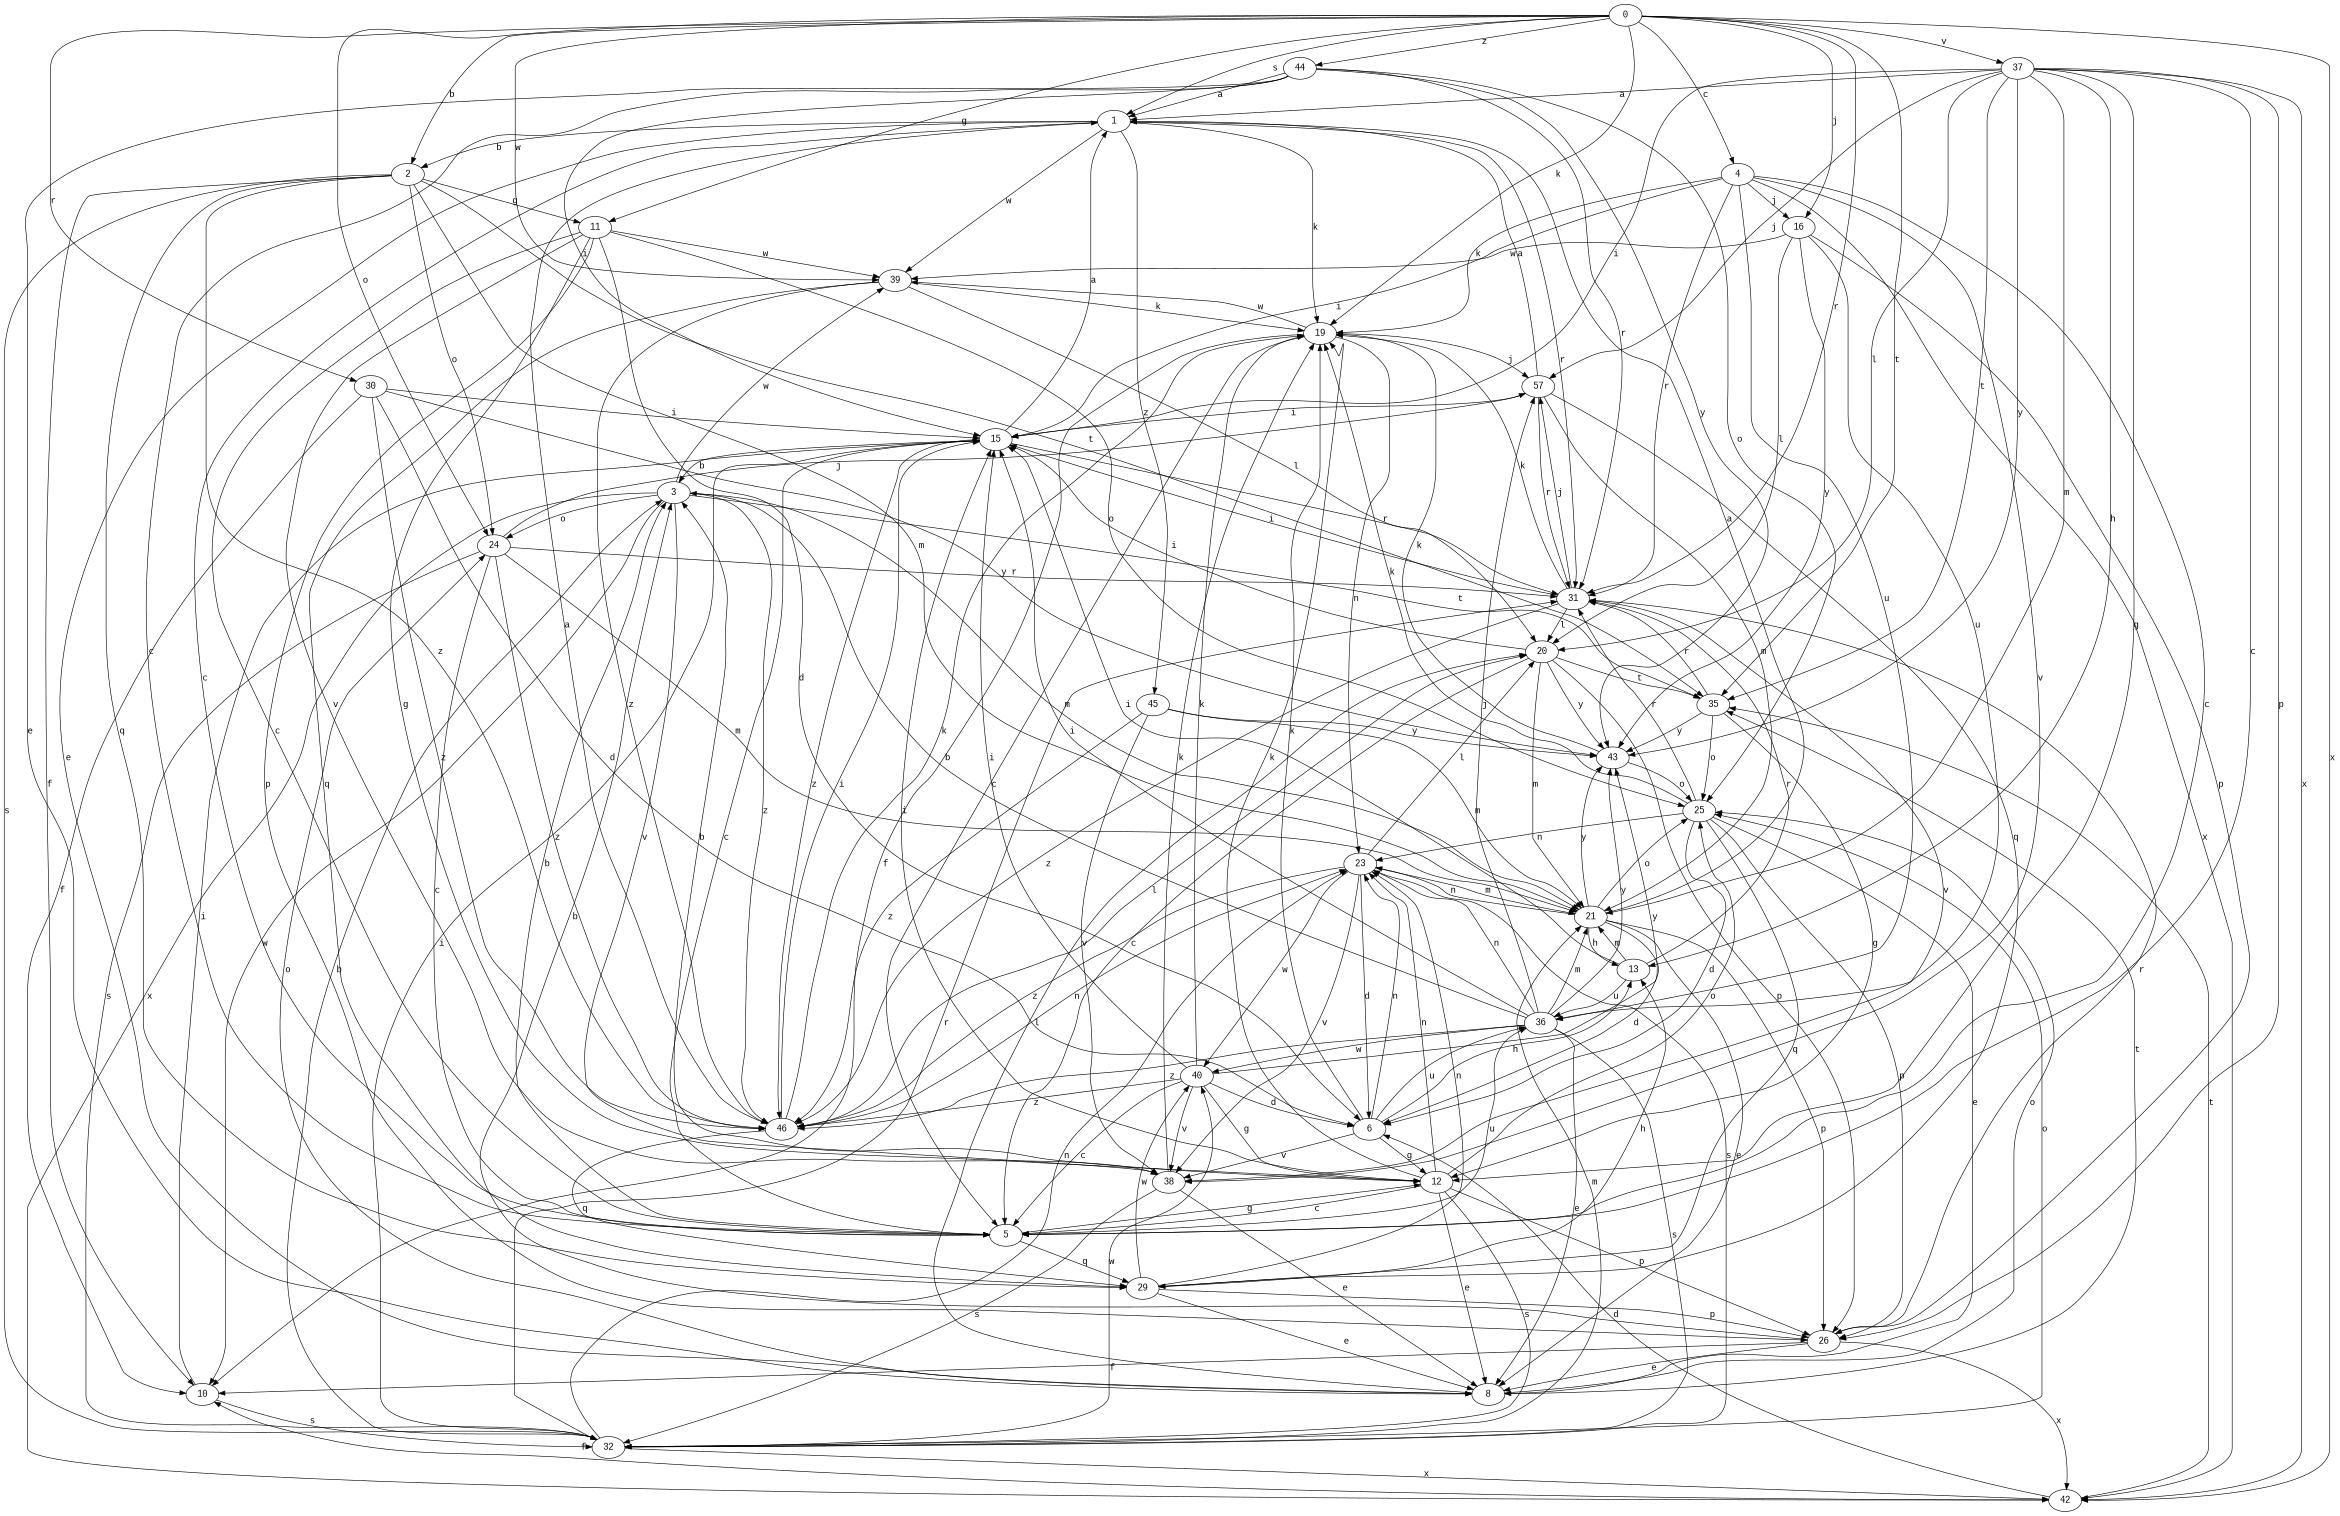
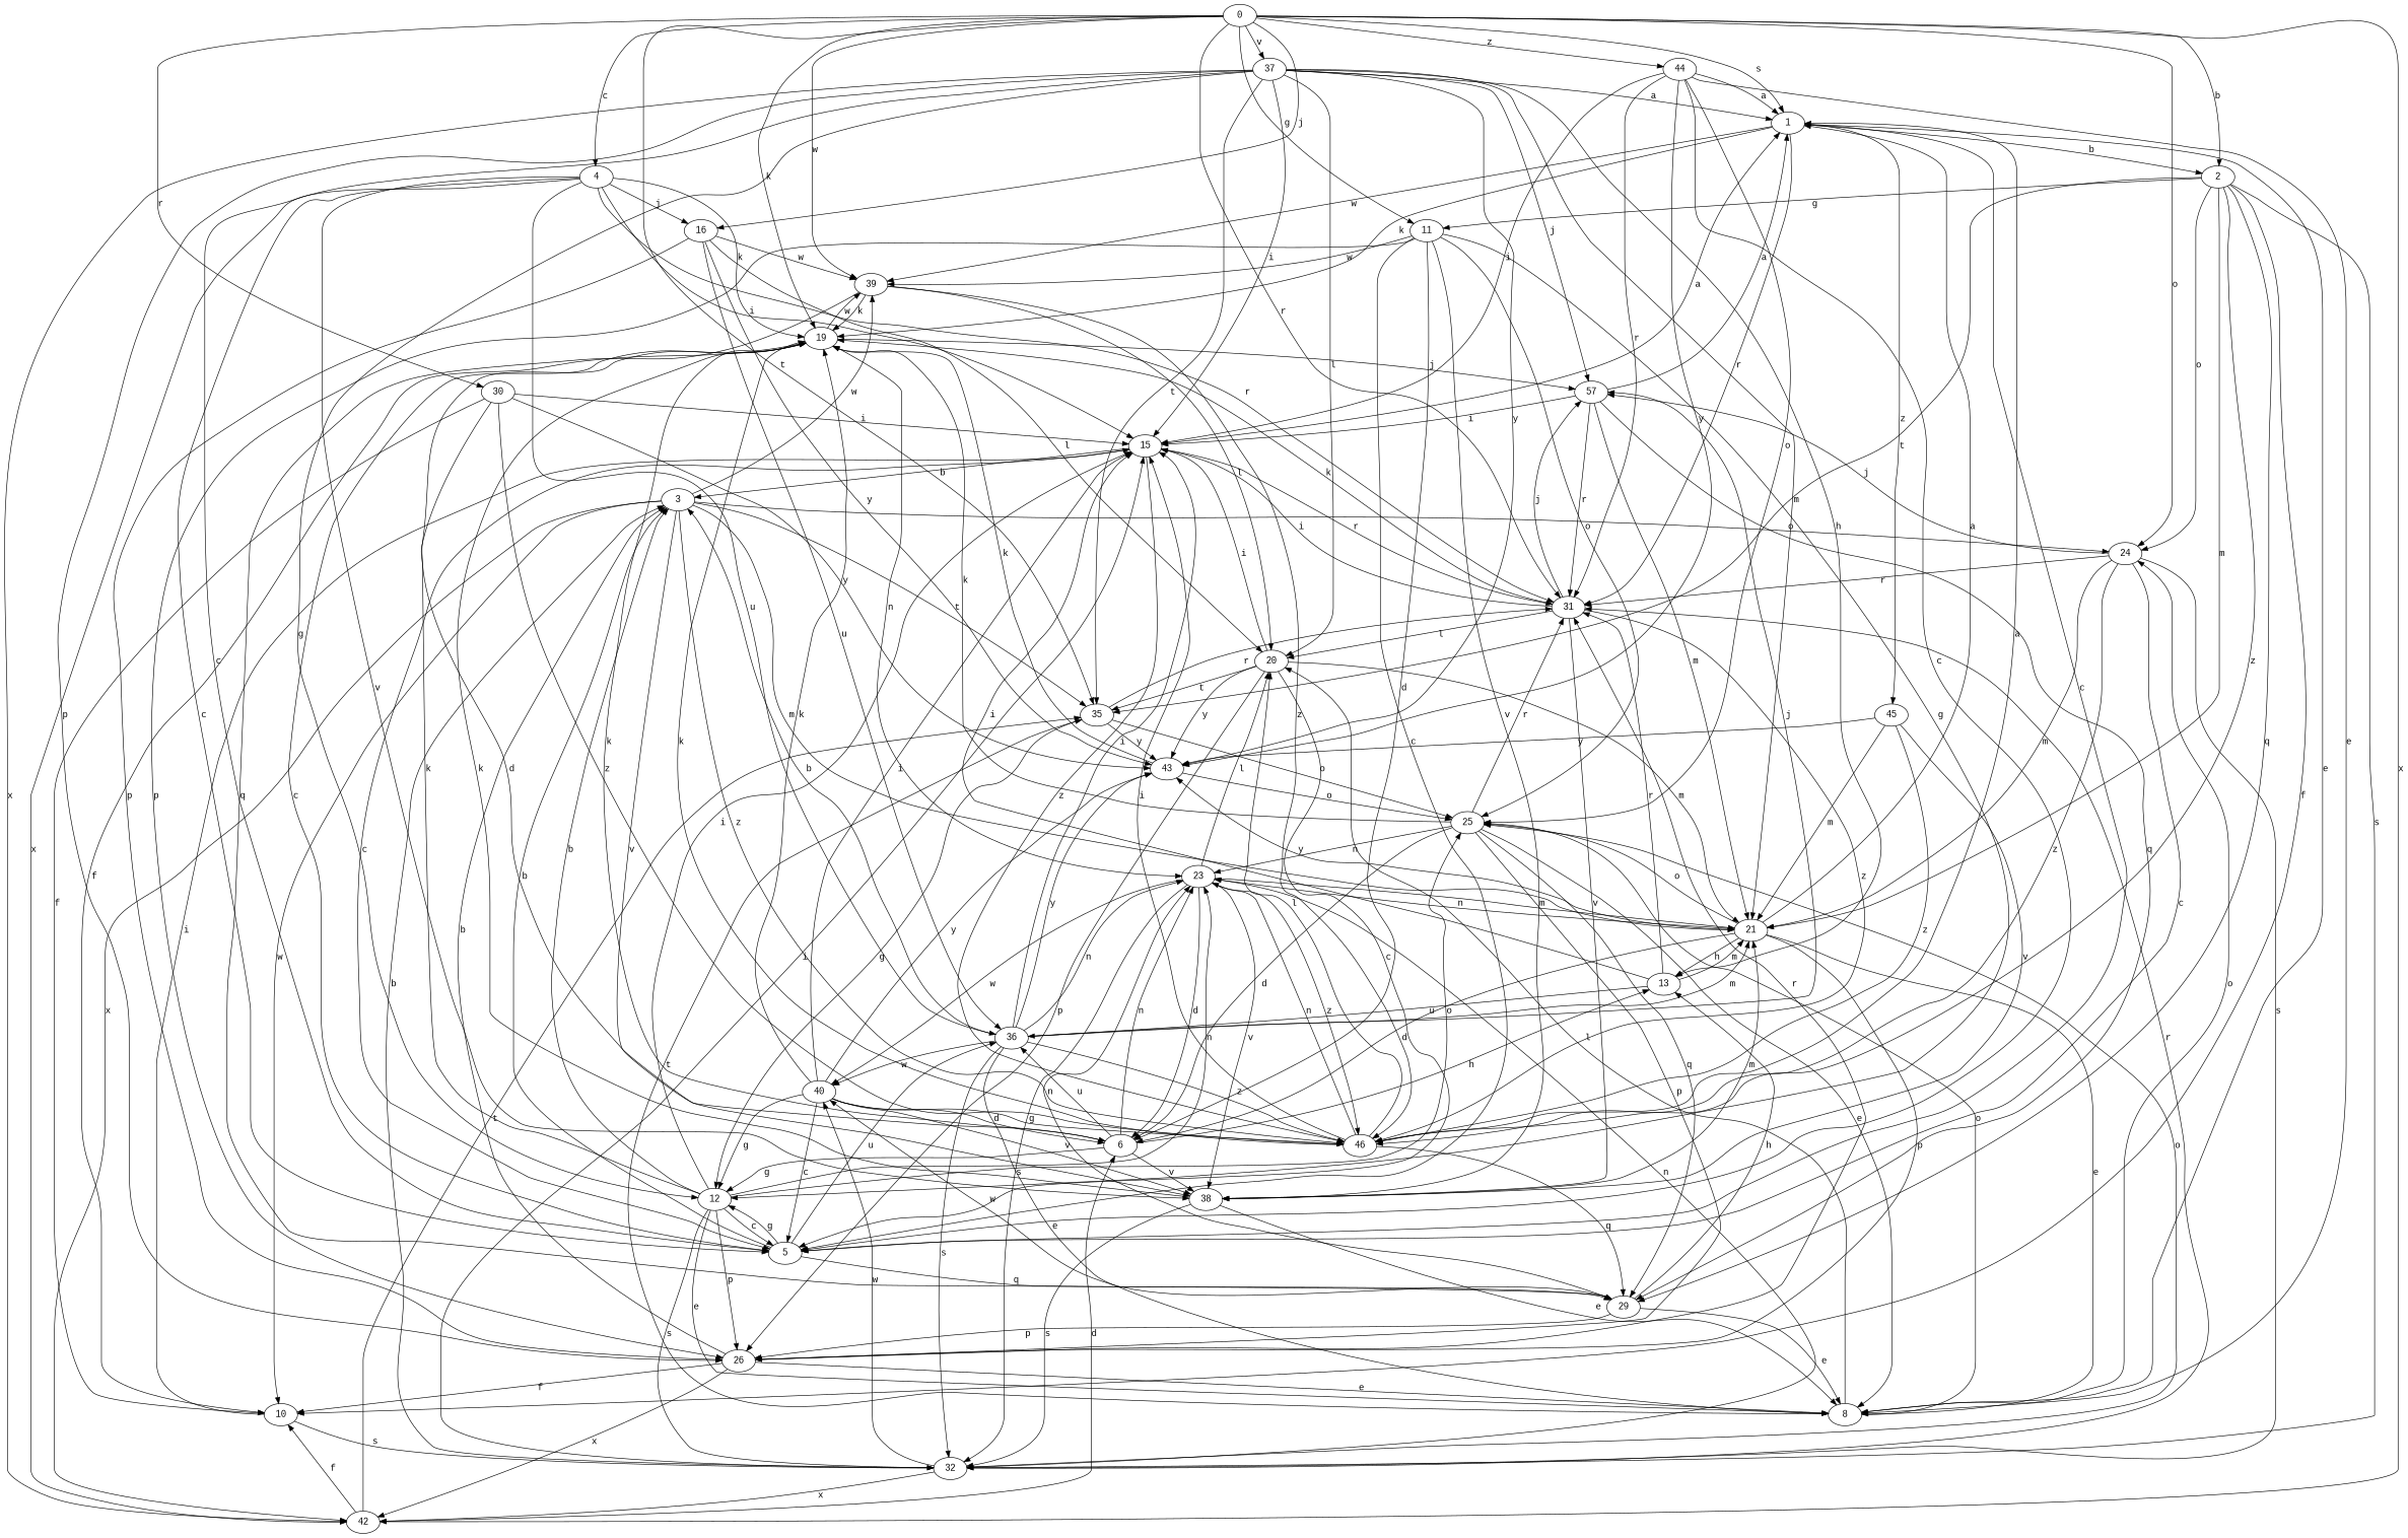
  strict digraph {
    fontname="Liberation Mono"
    node [fontname="Liberation Mono"]
    edge [fontname="Liberation Mono"]
    0
    1
    2
    4
    11
    16
    19
    24
    30
    31
    35
    37
    39
    42
    44
    5
    8
    45
    10
    21
    29
    32
    46
    38
    15
    36
    12
    6
    25
    26
    20
    43
    23
    n34 [label=57]
    13
    3
    40
    0 -> 1 [label=s]
    0 -> 2 [label=b]
    0 -> 4 [label=c]
    0 -> 11 [label=g]
    0 -> 16 [label=j]
    0 -> 19 [label=k]
    0 -> 24 [label=o]
    0 -> 30 [label=r]
    0 -> 31 [label=r]
    0 -> 35 [label=t]
    0 -> 37 [label=v]
    0 -> 39 [label=w]
    0 -> 42 [label=x]
    0 -> 44 [label=z]
    1 -> 2 [label=b]
    1 -> 19 [label=k]
    1 -> 31 [label=r]
    1 -> 39 [label=w]
    1 -> 5 [label=c]
    1 -> 8 [label=e]
    1 -> 45 [label=z]
    2 -> 11 [label=g]
    2 -> 24 [label=o]
    2 -> 35 [label=t]
    2 -> 10 [label=f]
    2 -> 21 [label=m]
    2 -> 29 [label=q]
    2 -> 32 [label=s]
    2 -> 46 [label=z]
    4 -> 16 [label=j]
    4 -> 19 [label=k]
    4 -> 31 [label=r]
    4 -> 42 [label=x]
    4 -> 5 [label=c]
    4 -> 38 [label=v]
    4 -> 15 [label=i]
    4 -> 36 [label=u]
    11 -> 39 [label=w]
    11 -> 5 [label=c]
    11 -> 38 [label=v]
    11 -> 12 [label=g]
    11 -> 6 [label=d]
    11 -> 25 [label=o]
    11 -> 26 [label=p]
    16 -> 39 [label=w]
    16 -> 36 [label=u]
    16 -> 26 [label=p]
    16 -> 20 [label=l]
    16 -> 43 [label=y]
    19 -> 39 [label=w]
    19 -> 5 [label=c]
    19 -> 10 [label=f]
    19 -> 23 [label=n]
    19 -> n34 [label=j]
    24 -> 31 [label=r]
    24 -> 5 [label=c]
    24 -> 21 [label=m]
    24 -> 32 [label=s]
    24 -> 46 [label=z]
    24 -> n34 [label=j]
    30 -> 10 [label=f]
    30 -> 46 [label=z]
    30 -> 15 [label=i]
    30 -> 6 [label=d]
    30 -> 43 [label=y]
    31 -> 19 [label=k]
    31 -> 46 [label=z]
    31 -> 38 [label=v]
    31 -> 15 [label=i]
    31 -> 20 [label=l]
    31 -> n34 [label=j]
    35 -> 31 [label=r]
    35 -> 12 [label=g]
    35 -> 25 [label=o]
    35 -> 43 [label=y]
    37 -> 1 [label=a]
    37 -> 35 [label=t]
    37 -> 42 [label=x]
    37 -> 5 [label=c]
    37 -> 21 [label=m]
    37 -> 15 [label=i]
    37 -> 12 [label=g]
    37 -> 26 [label=p]
    37 -> 20 [label=l]
    37 -> 43 [label=y]
    37 -> n34 [label=j]
    37 -> 13 [label=h]
    39 -> 19 [label=k]
    39 -> 29 [label=q]
    39 -> 46 [label=z]
    39 -> 20 [label=l]
    42 -> 35 [label=t]
    42 -> 10 [label=f]
    42 -> 6 [label=d]
    44 -> 1 [label=a]
    44 -> 31 [label=r]
    44 -> 5 [label=c]
    44 -> 8 [label=e]
    44 -> 15 [label=i]
    44 -> 25 [label=o]
    44 -> 43 [label=y]
    5 -> 29 [label=q]
    5 -> 36 [label=u]
    5 -> 12 [label=g]
    5 -> 3 [label=b]
    8 -> 24 [label=o]
    8 -> 35 [label=t]
    8 -> 25 [label=o]
    8 -> 20 [label=l]
    45 -> 21 [label=m]
    45 -> 46 [label=z]
    45 -> 38 [label=v]
    45 -> 43 [label=y]
    10 -> 32 [label=s]
    10 -> 15 [label=i]
    21 -> 1 [label=a]
    21 -> 8 [label=e]
    21 -> 6 [label=d]
    21 -> 25 [label=o]
    21 -> 26 [label=p]
    21 -> 43 [label=y]
    21 -> 23 [label=n]
    21 -> 13 [label=h]
    29 -> 8 [label=e]
    29 -> 26 [label=p]
    29 -> 23 [label=n]
    29 -> 13 [label=h]
    29 -> 40 [label=w]
    32 -> 31 [label=r]
    32 -> 42 [label=x]
    32 -> 15 [label=i]
    32 -> 25 [label=o]
    32 -> 23 [label=n]
    32 -> 3 [label=b]
    32 -> 40 [label=w]
    46 -> 1 [label=a]
    46 -> 19 [label=k]
    46 -> 29 [label=q]
    46 -> 15 [label=i]
    46 -> 20 [label=l]
    46 -> 23 [label=n]
    38 -> 19 [label=k]
    38 -> 8 [label=e]
-   32 -> 21 [label=m]
+   38 -> 21 [label=m]
    38 -> 32 [label=s]
    15 -> 1 [label=a]
    15 -> 31 [label=r]
    15 -> 5 [label=c]
    15 -> 46 [label=z]
    15 -> 3 [label=b]
    36 -> 8 [label=e]
    36 -> 21 [label=m]
    36 -> 32 [label=s]
    36 -> 46 [label=z]
    36 -> 15 [label=i]
    36 -> 43 [label=y]
    36 -> 23 [label=n]
    36 -> n34 [label=j]
    36 -> 3 [label=b]
    36 -> 40 [label=w]
    12 -> 19 [label=k]
    12 -> 5 [label=c]
    12 -> 8 [label=e]
    12 -> 32 [label=s]
    12 -> 15 [label=i]
    12 -> 25 [label=o]
    12 -> 26 [label=p]
    12 -> 23 [label=n]
    12 -> 3 [label=b]
    6 -> 19 [label=k]
    6 -> 38 [label=v]
    6 -> 36 [label=u]
    6 -> 12 [label=g]
    6 -> 23 [label=n]
    6 -> 13 [label=h]
    25 -> 19 [label=k]
    25 -> 31 [label=r]
    25 -> 8 [label=e]
    25 -> 29 [label=q]
    25 -> 6 [label=d]
    25 -> 26 [label=p]
    25 -> 23 [label=n]
    26 -> 31 [label=r]
    26 -> 42 [label=x]
    26 -> 8 [label=e]
    26 -> 10 [label=f]
    26 -> 3 [label=b]
    20 -> 35 [label=t]
    20 -> 5 [label=c]
    20 -> 21 [label=m]
    20 -> 15 [label=i]
    20 -> 26 [label=p]
    20 -> 43 [label=y]
    43 -> 19 [label=k]
    43 -> 25 [label=o]
    23 -> 21 [label=m]
    23 -> 32 [label=s]
    23 -> 46 [label=z]
    23 -> 38 [label=v]
    23 -> 6 [label=d]
    23 -> 20 [label=l]
    23 -> 40 [label=w]
    n34 -> 1 [label=a]
    n34 -> 31 [label=r]
    n34 -> 21 [label=m]
    n34 -> 29 [label=q]
    n34 -> 15 [label=i]
    13 -> 31 [label=r]
    13 -> 21 [label=m]
    13 -> 15 [label=i]
    13 -> 36 [label=u]
    3 -> 24 [label=o]
    3 -> 35 [label=t]
    3 -> 39 [label=w]
    3 -> 42 [label=x]
    3 -> 10 [label=w]
    3 -> 21 [label=m]
    3 -> 46 [label=z]
    3 -> 38 [label=v]
    40 -> 19 [label=k]
    40 -> 5 [label=c]
-   40 -> 46 [label=z]
+   40 -> 46 [label=g]
    40 -> 38 [label=v]
    40 -> 15 [label=i]
    40 -> 12 [label=g]
    40 -> 6 [label=d]
    40 -> 43 [label=y]
  }
